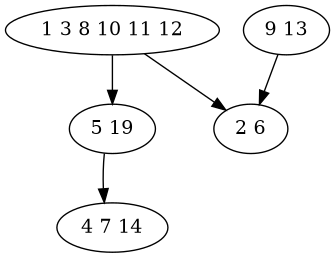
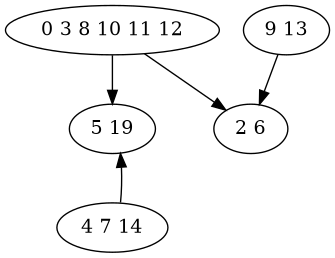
  digraph {
-   n1 [label="1 3 8 10 11 12"]
+   n1 [label="0 3 8 10 11 12"]
    n2 [label="5 19"]
    n3 [label="2 6"]
    n4 [label="9 13"]
    n5 [label="4 7 14"]
    n1 -> n2
    n1 -> n3
-   n2 -> n5
+   n5 -> n2
    n4 -> n3
  }
